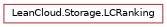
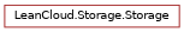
  digraph {
    rankdir=LR
-   n1 [color=brown fillcolor=white fontname=Helvetica fontsize=10 height=0.2 label="LeanCloud.Storage.LCRanking" shape=record style=filled width=0.4]
+   n1 [color=brown fillcolor=white fontname=Helvetica fontsize=10 height=0.2 label="LeanCloud.Storage.Storage" shape=record style=filled width=0.4]
  }
